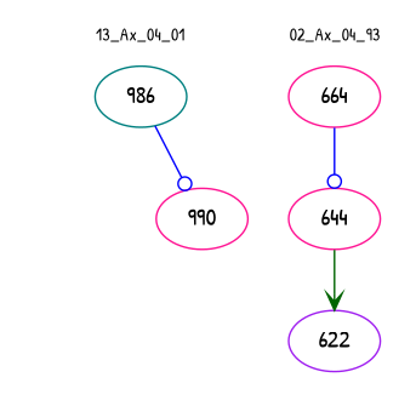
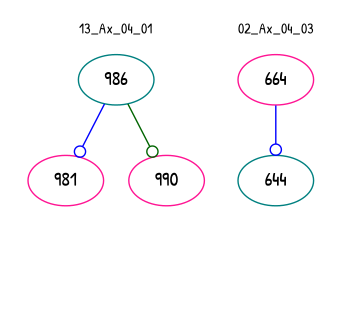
  digraph {
    fontname="Patrick Hand"
    node [color=deeppink fontname="Patrick Hand"]
    edge [arrowhead=odot color=blue fontname="Patrick Hand"]
    n1 [color=teal label=986]
+   n2 [label=981]
    n3 [label=990]
-   n4 [label=644]
-   n5 [color=purple label=622]
+   n4 [color=teal label=644]
    n6 [label=664]
    subgraph cluster_1 {
      color=white
      fontsize=10
      label="13_Ax_04_01"
      n1
+     n2
      n3
    }
    subgraph cluster_2 {
      color=white
      fontsize=10
-     label="02_Ax_04_93"
+     label="02_Ax_04_03"
      n4
-     n5
      n6
    }
-   n1 -> n3
-   n4 -> n5 [arrowhead=vee color=darkgreen]
+   n1 -> n2
+   n1 -> n3 [color=darkgreen]
    n6 -> n4
  }
